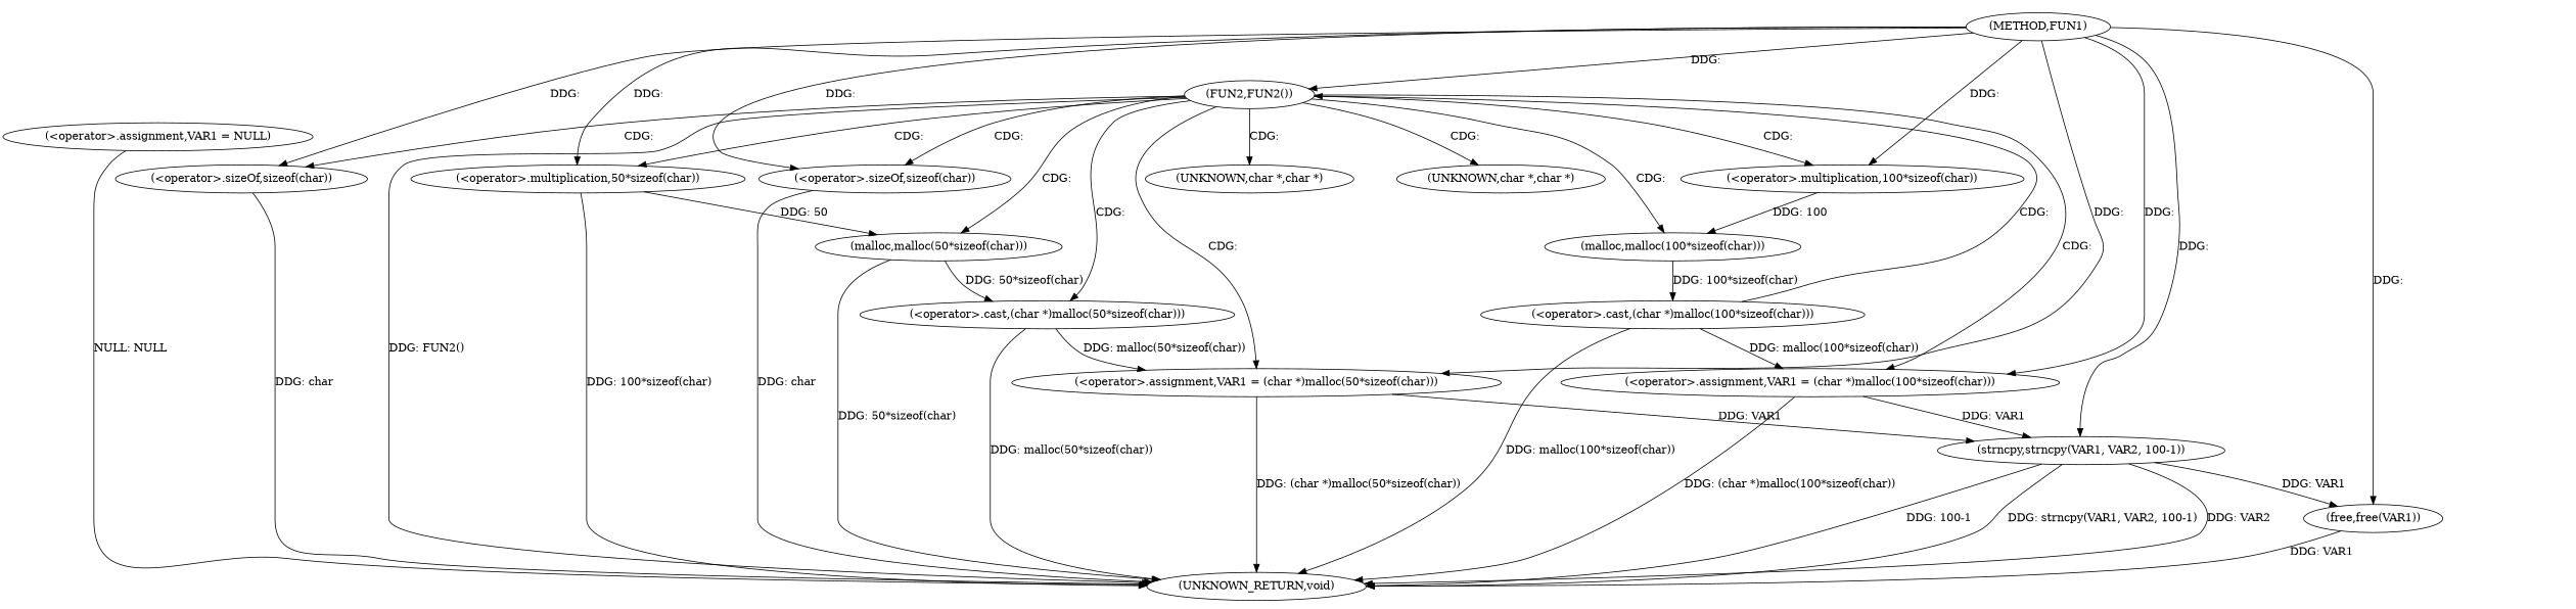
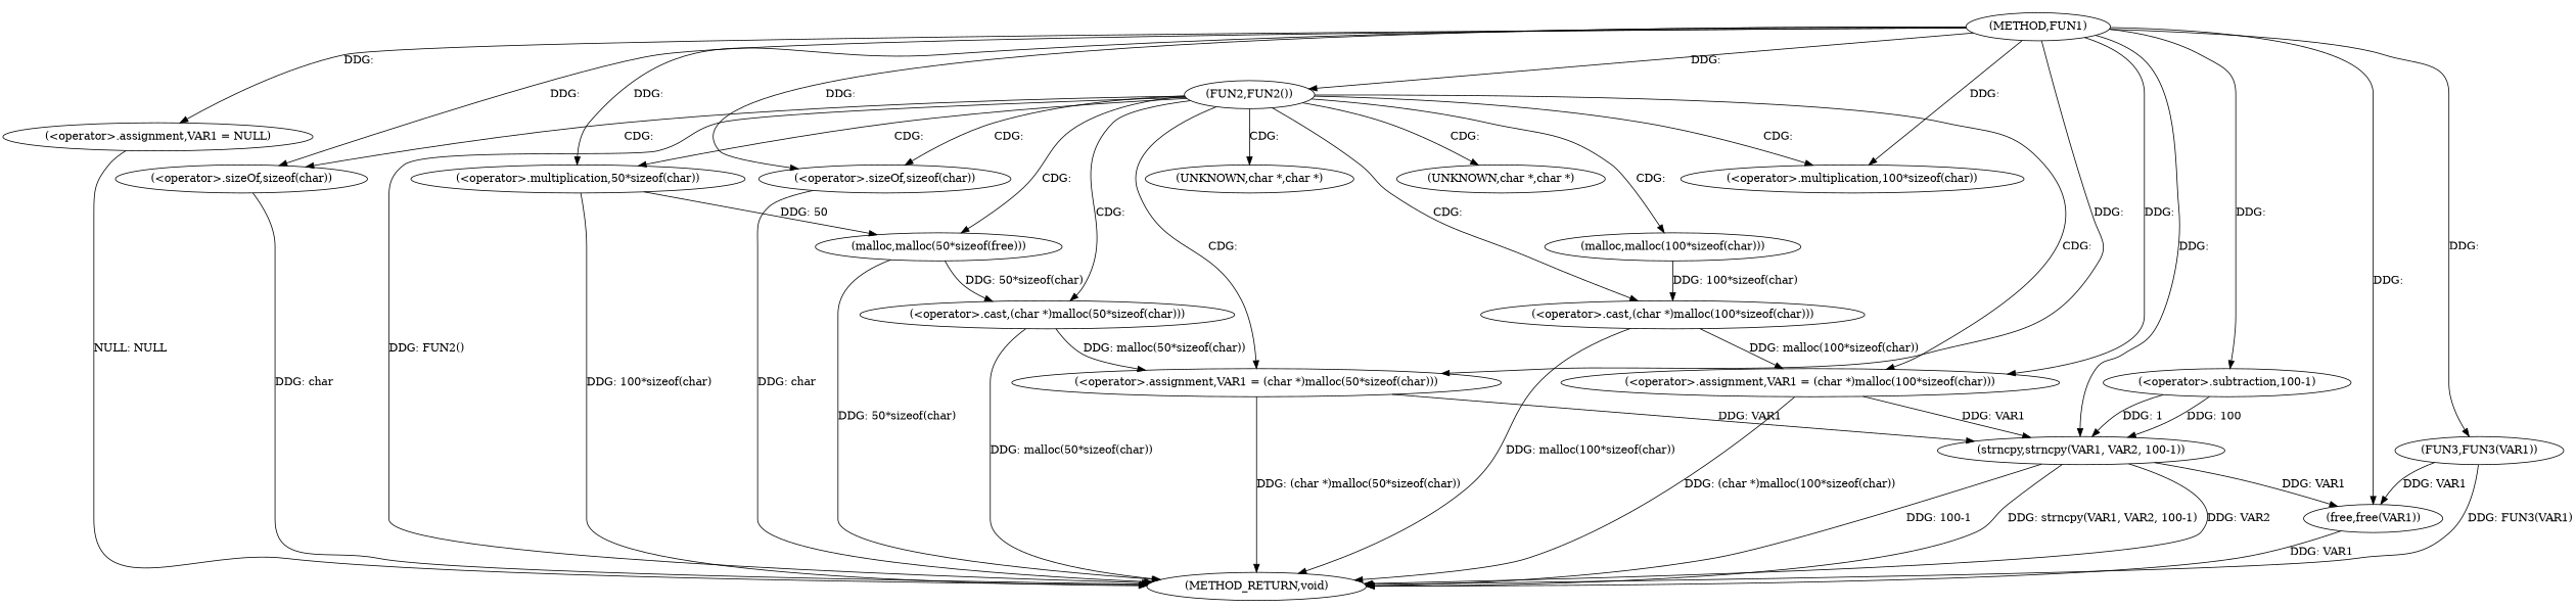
  digraph {
    n1 [label="(METHOD,FUN1)"]
    n2 [label="(<operator>.assignment,VAR1 = NULL)"]
    n3 [label="(FUN2,FUN2())"]
    n4 [label="(<operator>.assignment,VAR1 = (char *)malloc(50*sizeof(char)))"]
    n5 [label="(<operator>.multiplication,50*sizeof(char))"]
    n6 [label="(<operator>.sizeOf,sizeof(char))"]
    n7 [label="(<operator>.assignment,VAR1 = (char *)malloc(100*sizeof(char)))"]
    n8 [label="(<operator>.multiplication,100*sizeof(char))"]
    n9 [label="(<operator>.sizeOf,sizeof(char))"]
    n10 [label="(strncpy,strncpy(VAR1, VAR2, 100-1))"]
+   n11 [label="(<operator>.subtraction,100-1)"]
+   n12 [label="(FUN3,FUN3(VAR1))"]
    n13 [label="(free,free(VAR1))"]
-   n14 [label="(UNKNOWN_RETURN,void)"]
+   n14 [label="(METHOD_RETURN,void)"]
    n15 [label="(<operator>.cast,(char *)malloc(50*sizeof(char)))"]
-   n16 [label="(malloc,malloc(50*sizeof(char)))"]
+   n16 [label="(malloc,malloc(50*sizeof(free)))"]
    n17 [label="(<operator>.cast,(char *)malloc(100*sizeof(char)))"]
    n18 [label="(malloc,malloc(100*sizeof(char)))"]
    n19 [label="(UNKNOWN,char *,char *)"]
    n20 [label="(UNKNOWN,char *,char *)"]
+   n1 -> n2 [label="DDG: "]
    n1 -> n3 [label="DDG: "]
    n1 -> n4 [label="DDG: "]
    n1 -> n5 [label="DDG: "]
    n1 -> n6 [label="DDG: "]
    n1 -> n7 [label="DDG: "]
    n1 -> n8 [label="DDG: "]
    n1 -> n9 [label="DDG: "]
    n1 -> n10 [label="DDG: "]
+   n1 -> n11 [label="DDG: "]
+   n1 -> n12 [label="DDG: "]
    n1 -> n13 [label="DDG: "]
    n2 -> n14 [label="NULL: NULL"]
    n3 -> n4 [label="CDG: "]
    n3 -> n5 [label="CDG: "]
    n3 -> n6 [label="CDG: "]
    n3 -> n7 [label="CDG: "]
    n3 -> n8 [label="CDG: "]
    n3 -> n9 [label="CDG: "]
    n3 -> n14 [label="DDG: FUN2()"]
    n3 -> n15 [label="CDG: "]
    n3 -> n16 [label="CDG: "]
-   n17 -> n3 [label="CDG: "]
+   n3 -> n17 [label="CDG: "]
    n3 -> n18 [label="CDG: "]
    n3 -> n19 [label="CDG: "]
    n3 -> n20 [label="CDG: "]
    n4 -> n10 [label="DDG: VAR1"]
    n4 -> n14 [label="DDG: (char *)malloc(50*sizeof(char))"]
    n5 -> n14 [label="DDG: 100*sizeof(char)"]
    n5 -> n16 [label="DDG: 50"]
    n6 -> n14 [label="DDG: char"]
    n7 -> n10 [label="DDG: VAR1"]
    n7 -> n14 [label="DDG: (char *)malloc(100*sizeof(char))"]
-   n8 -> n18 [label="DDG: 100"]
    n9 -> n14 [label="DDG: char"]
    n10 -> n13 [label="DDG: VAR1"]
    n10 -> n14 [label="DDG: VAR2"]
    n10 -> n14 [label="DDG: 100-1"]
    n10 -> n14 [label="DDG: strncpy(VAR1, VAR2, 100-1)"]
+   n11 -> n10 [label="DDG: 100"]
+   n11 -> n10 [label="DDG: 1"]
+   n12 -> n13 [label="DDG: VAR1"]
+   n12 -> n14 [label="DDG: FUN3(VAR1)"]
    n13 -> n14 [label="DDG: VAR1"]
    n15 -> n4 [label="DDG: malloc(50*sizeof(char))"]
    n15 -> n14 [label="DDG: malloc(50*sizeof(char))"]
    n16 -> n14 [label="DDG: 50*sizeof(char)"]
    n16 -> n15 [label="DDG: 50*sizeof(char)"]
    n17 -> n7 [label="DDG: malloc(100*sizeof(char))"]
    n17 -> n14 [label="DDG: malloc(100*sizeof(char))"]
    n18 -> n17 [label="DDG: 100*sizeof(char)"]
  }
